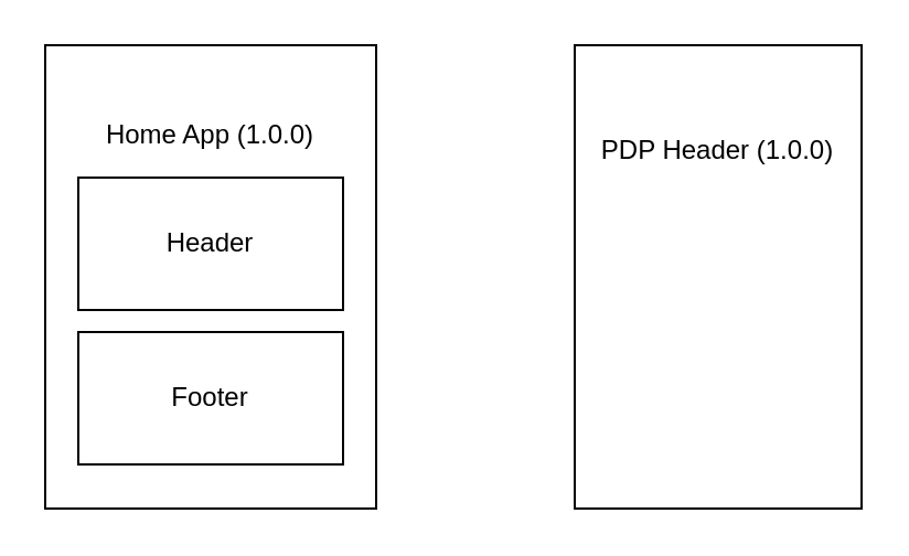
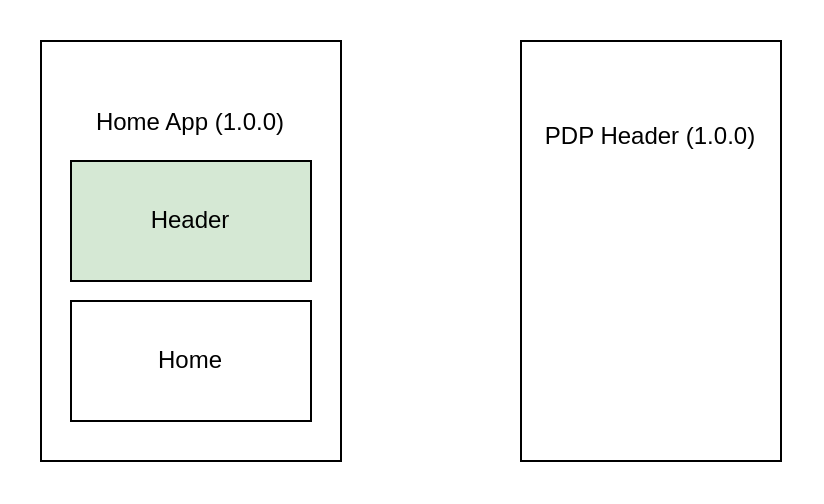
  <mxCell id="0" />
  <mxCell id="1" parent="0" />
  <mxCell id="2" value="Home App (1.0.0)&lt;br&gt;&lt;br&gt;&lt;br&gt;&lt;br&gt;&lt;br&gt;&lt;br&gt;&lt;br&gt;&lt;br&gt;&lt;br&gt;&lt;br&gt;" style="rounded=0;whiteSpace=wrap;html=1;" vertex="1" parent="1"><mxGeometry x="20" y="20" width="150" height="210" as="geometry" /></mxCell>
- <mxCell id="3" value="Header" style="rounded=0;whiteSpace=wrap;html=1;" vertex="1" parent="1"><mxGeometry x="35" y="80" width="120" height="60" as="geometry" /></mxCell>
- <mxCell id="4" value="Footer" style="rounded=0;whiteSpace=wrap;html=1;" vertex="1" parent="1"><mxGeometry x="35" y="150" width="120" height="60" as="geometry" /></mxCell>
+ <mxCell id="3" value="Header" style="rounded=0;whiteSpace=wrap;html=1;fillColor=#d5e8d4;" vertex="1" parent="1"><mxGeometry x="35" y="80" width="120" height="60" as="geometry" /></mxCell>
+ <mxCell id="4" value="Home" style="rounded=0;whiteSpace=wrap;html=1;" vertex="1" parent="1"><mxGeometry x="35" y="150" width="120" height="60" as="geometry" /></mxCell>
  <mxCell id="5" value="PDP Header (1.0.0)&lt;br&gt;&lt;br&gt;&lt;br&gt;&lt;br&gt;&lt;br&gt;&lt;br&gt;&lt;br&gt;&lt;br&gt;&lt;br&gt;" style="rounded=0;whiteSpace=wrap;html=1;" vertex="1" parent="1"><mxGeometry x="260" y="20" width="130" height="210" as="geometry" /></mxCell>
